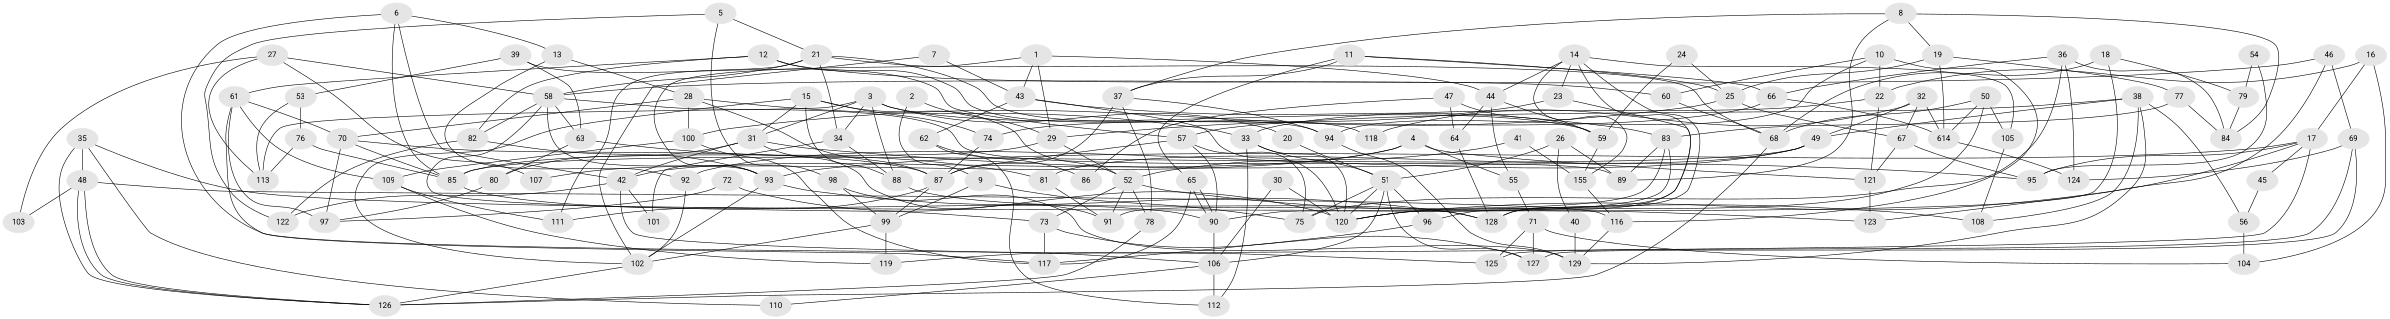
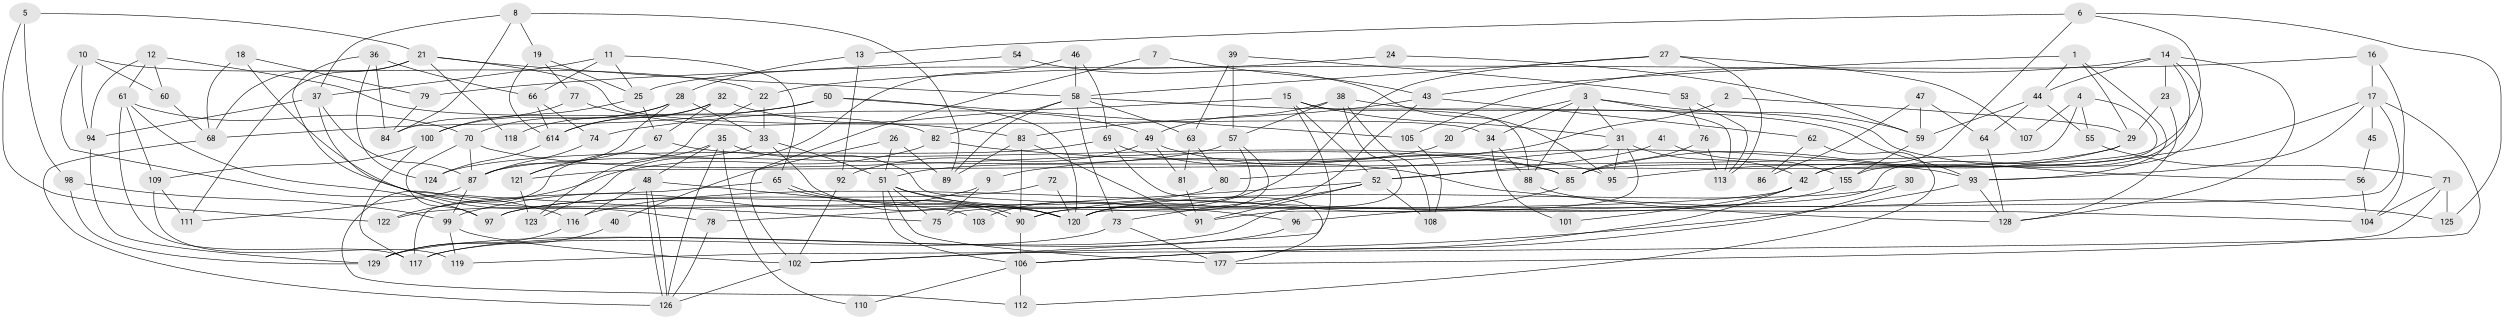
  graph {
    fontname=Roboto
    node [color=gray90 fontname=Roboto style=filled]
    edge [fontname=Roboto]
    1
    29
    43
    44
    93
    85
    52
    120
    62
    83
    59
    55
    64
    102
    128
    2
    9
    75
    99
    3
    20
    31
    34
    88
    113
    51
    42
    95
    80
    91
    101
    n32 [label=155]
    4
    107
    121
    122
    106
    71
    123
    5
    21
    98
    68
    58
    111
    118
    129
    6
    13
    125
    28
    92
    90
    7
    126
    8
    19
    37
    84
    89
    25
    77
    n63 [label=614]
    94
    87
    78
    119
    10
    22
    60
    116
    33
    11
    65
    66
    67
    100
    117
    74
    12
    61
    82
    70
    97
    109
    14
    23
    96
    105
    108
    15
    73
    16
    17
    104
    45
    56
    18
    79
    124
-   127
+   127 [label=177]
    63
    112
    24
    26
    40
    27
    103
    30
    110
    32
    49
    81
    35
    48
    36
    38
    57
    39
    53
    76
    41
    86
    46
    69
    47
    50
    54
    72
    1 -- 29
    1 -- 43
    1 -- 44
    1 -- 93
    29 -- 85
    29 -- 52
    43 -- 120
    43 -- 62
    43 -- 83
    44 -- 59
    44 -- 55
    44 -- 64
    93 -- 102
    93 -- 128
    85 -- 90
    52 -- 91
    52 -- 78
    52 -- 108
    52 -- 73
    62 -- 112
    62 -- 86
    83 -- 91
    83 -- 90
    83 -- 89
    59 -- n32
    55 -- 71
    64 -- 128
    102 -- 126
    2 -- 29
    2 -- 9
    9 -- 75
    9 -- 99
    99 -- 102
    99 -- 119
    3 -- 59
    3 -- 20
    3 -- 31
    3 -- 34
    3 -- 88
    3 -- 113
    20 -- 51
    31 -- 42
    31 -- 95
    31 -- 80
    31 -- 91
    34 -- 88
    34 -- 101
    88 -- 128
    51 -- 120
    51 -- 75
    51 -- 106
    51 -- 96
    51 -- 127
    42 -- 101
    42 -- 122
    42 -- 106
    80 -- 97
    n32 -- 116
    4 -- 55
    4 -- 42
    4 -- 107
    4 -- 121
    121 -- 123
    106 -- 112
    106 -- 110
    71 -- 125
    71 -- 104
    71 -- 127
    5 -- 122
    5 -- 21
    5 -- 98
    21 -- 34
    21 -- 68
    21 -- 58
    21 -- 111
    21 -- 118
    98 -- 99
    98 -- 129
    68 -- 126
    58 -- 93
    58 -- 89
    58 -- 82
    58 -- 73
    58 -- 63
    6 -- 85
    6 -- 42
    6 -- 13
    6 -- 125
    13 -- 28
    13 -- 92
    28 -- 87
    28 -- 33
    28 -- 100
    28 -- 70
    92 -- 102
    90 -- 106
    7 -- 43
    7 -- 102
    8 -- 19
    8 -- 37
    8 -- 84
    8 -- 89
    19 -- 25
    19 -- 77
    19 -- n63
    37 -- 94
    37 -- 87
    37 -- 78
    25 -- 67
    25 -- 100
    77 -- 83
    77 -- 84
    n63 -- 124
    94 -- 129
    87 -- 99
    87 -- 111
    78 -- 126
    10 -- 94
    10 -- 22
    10 -- 60
    10 -- 116
    22 -- 121
    22 -- 33
    60 -- 68
    116 -- 129
    33 -- 120
    33 -- 51
    33 -- 112
    11 -- 37
    11 -- 25
    11 -- 65
    11 -- 66
    65 -- 90
    65 -- 90
    65 -- 117
    66 -- n63
    66 -- 74
    67 -- 95
    67 -- 121
    100 -- 117
    100 -- 109
    74 -- 87
    12 -- 94
    12 -- 60
    12 -- 61
    12 -- 82
    61 -- 117
    61 -- 70
    61 -- 97
    61 -- 109
    82 -- 93
    82 -- 122
    70 -- 85
    70 -- 87
    70 -- 97
    109 -- 111
    109 -- 119
    14 -- 44
    14 -- 128
    14 -- n32
    14 -- 23
    14 -- 96
    14 -- 105
    23 -- 29
    23 -- 128
    96 -- 117
    105 -- 108
    15 -- 52
    15 -- 102
    15 -- 31
    15 -- 88
    15 -- 74
    73 -- 117
    73 -- 127
    16 -- 22
    16 -- 17
    16 -- 104
    17 -- 93
    17 -- 120
    17 -- 95
    17 -- 119
    17 -- 45
    45 -- 56
    56 -- 104
    18 -- 120
    18 -- 68
    18 -- 79
    79 -- 84
    63 -- 80
    63 -- 81
    24 -- 59
    24 -- 25
    26 -- 51
    26 -- 89
    26 -- 40
    40 -- 129
    27 -- 113
    27 -- 107
    27 -- 58
    27 -- 103
    30 -- 120
    30 -- 106
    32 -- 118
    32 -- n63
    32 -- 67
    32 -- 49
    49 -- 85
    49 -- 92
    49 -- 81
    81 -- 91
    35 -- 123
    35 -- 126
+   35 -- 104
    35 -- 110
    35 -- 48
    48 -- 126
    48 -- 126
    48 -- 116
    48 -- 103
    36 -- 75
    36 -- 84
    36 -- 66
    36 -- 124
    38 -- 129
    38 -- 108
    38 -- 56
    38 -- 49
    38 -- 57
    57 -- 75
    57 -- 90
    57 -- 87
    39 -- 63
    39 -- 57
    39 -- 53
    53 -- 113
    53 -- 76
    76 -- 85
    76 -- 113
    41 -- 52
    41 -- n32
    46 -- 123
    46 -- 58
    46 -- 69
    69 -- 125
    69 -- 124
    69 -- 127
    47 -- 59
    47 -- 64
    47 -- 86
    50 -- 120
    50 -- 68
    50 -- n63
    50 -- 105
    54 -- 95
    54 -- 79
    72 -- 120
    72 -- 97
  }
